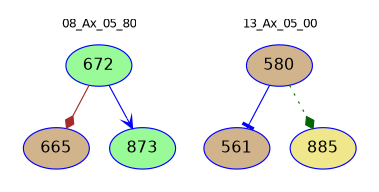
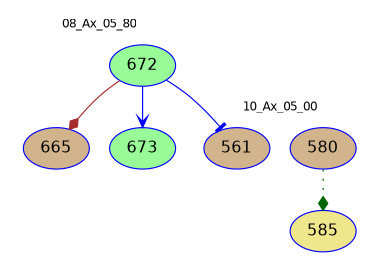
  digraph {
    fontname="DejaVu Sans"
    node [color=blue fillcolor=tan fontname="DejaVu Sans" style=filled]
    edge [arrowhead=diamond color=blue fontname="DejaVu Sans" style=solid]
    n1 [fillcolor=palegreen label=672]
    n2 [label=665]
-   n3 [fillcolor=palegreen label=873]
+   n3 [fillcolor=palegreen label=673]
    n4 [label=580]
    n5 [label=561]
-   n6 [fillcolor=khaki label=885]
+   n6 [fillcolor=khaki label=585]
    subgraph cluster_1 {
      color=white
      fontsize=10
      label="08_Ax_05_80"
      n1
      n2
      n3
    }
    subgraph cluster_2 {
      color=white
      fontsize=10
-     label="13_Ax_05_00"
+     label="10_Ax_05_00"
      n4
      n5
      n6
    }
    n1 -> n2 [color=brown]
    n1 -> n3 [arrowhead=vee]
-   n4 -> n5 [arrowhead=tee]
+   n1 -> n5 [arrowhead=tee]
    n4 -> n6 [color=darkgreen style=dotted]
  }
